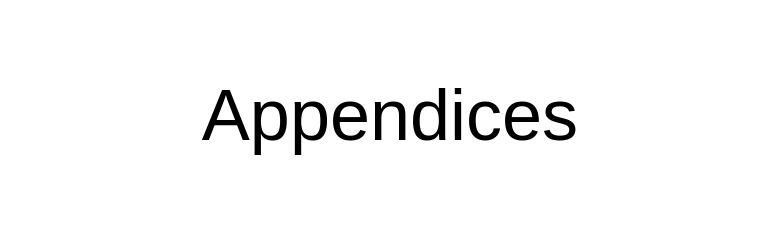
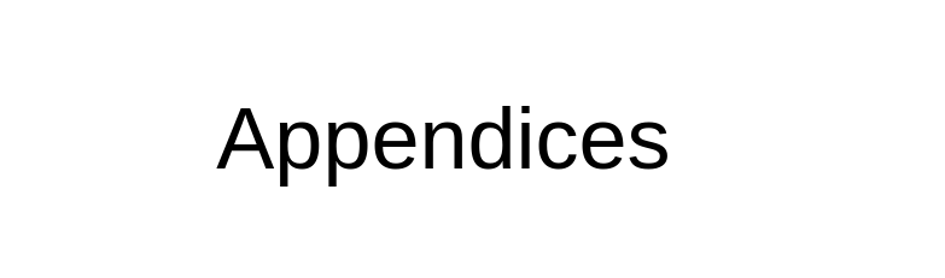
  <mxCell id="0" />
  <mxCell id="1" value="About" parent="0" />
  <mxCell id="2" value="Title" parent="0" />
- <mxCell id="3" value="Appendices" style="text;html=1;strokeColor=none;fillColor=none;align=center;verticalAlign=middle;whiteSpace=wrap;rounded=0;fontSize=48;opacity=30;" parent="2" vertex="1"><mxGeometry x="20" y="20" width="480" height="112" as="geometry" /></mxCell>
+ <mxCell id="3" value="Appendices" style="text;html=1;strokeColor=none;fillColor=none;align=center;verticalAlign=middle;whiteSpace=wrap;rounded=0;fontSize=48;opacity=30;" parent="2" vertex="1"><mxGeometry x="5" y="20" width="480" height="112" as="geometry" /></mxCell>
